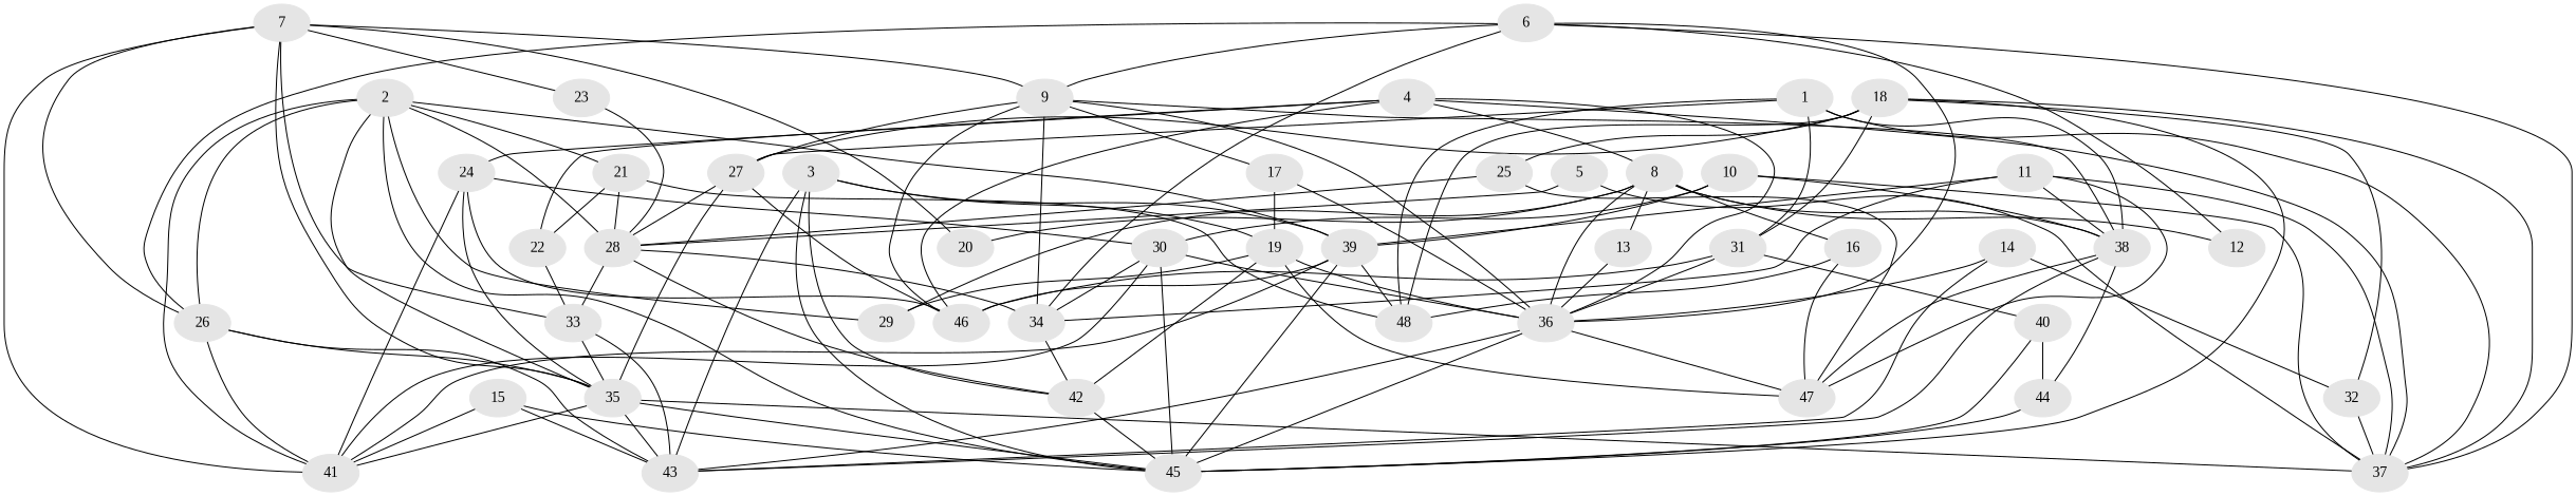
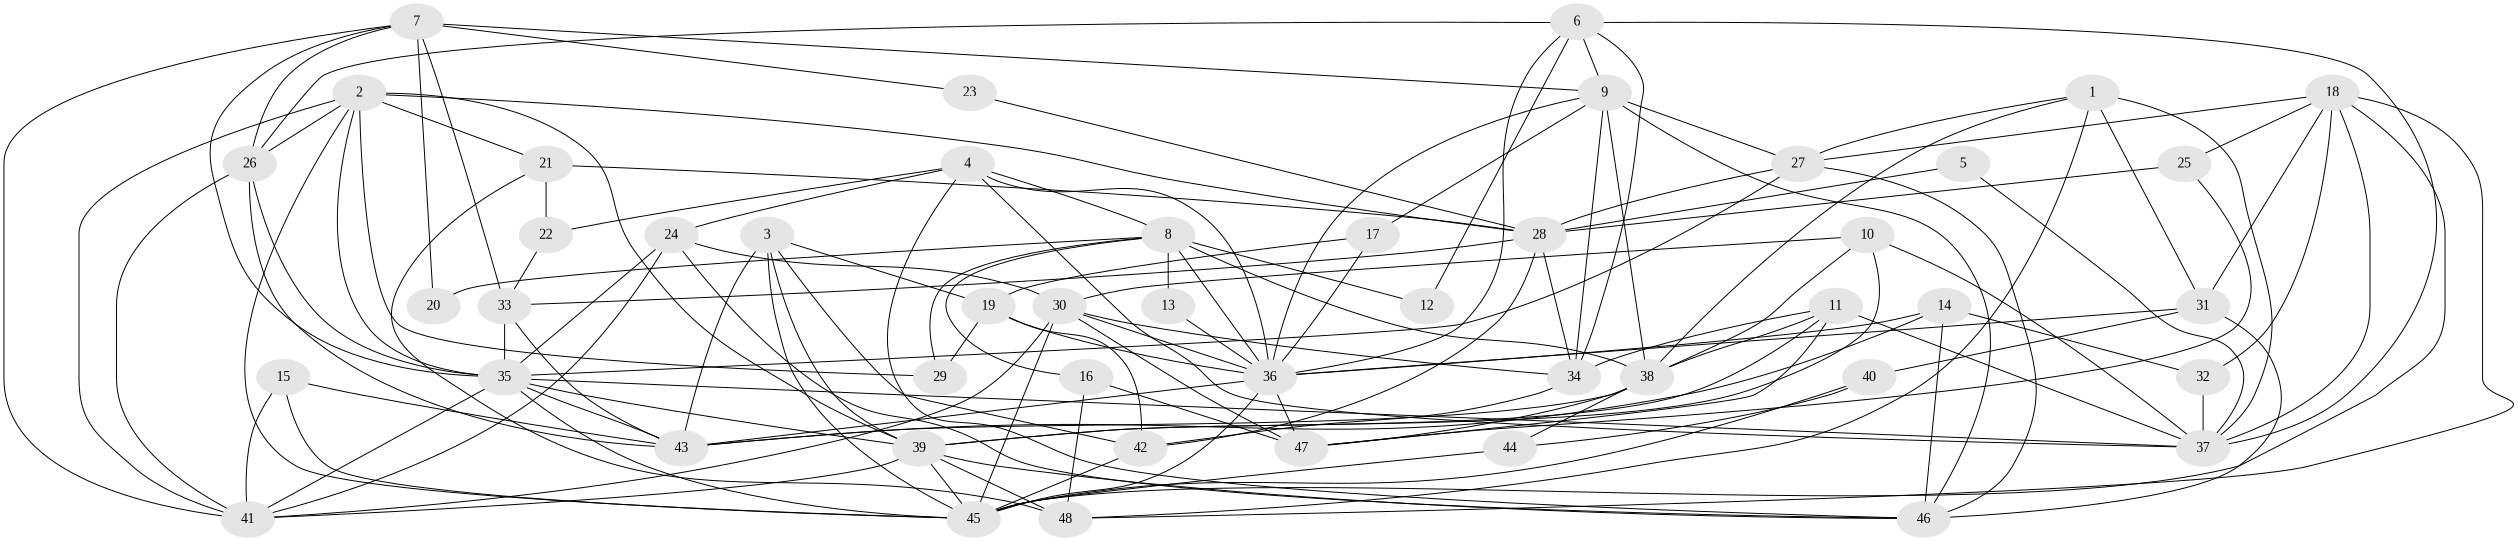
  graph {
    fontname="Liberation Serif"
    node [color=gray90 fontname="Liberation Serif" style=filled]
    edge [fontname="Liberation Serif" weight=1.0]
    1
    27
    31
    37
    38
    48
    28
    35
    46
    36
    40
    43
    47
    44
    2
    21
    26
    29
    39
    41
    45
    22
    42
    34
    33
    3
    19
    4
    8
    24
    12
    20
    13
    16
    30
    5
    6
    9
    17
    7
    23
    10
    11
    14
    32
    15
    18
    25
    1 -- 27
    1 -- 31
    1 -- 37
    1 -- 38
    1 -- 48
    27 -- 28
    27 -- 35
    27 -- 46
    31 -- 46
    31 -- 36
    31 -- 40
    38 -- 43
    38 -- 47
    38 -- 44
    28 -- 42
    28 -- 34
    28 -- 33
    35 -- 37
    35 -- 43 [weight=2.0]
+   35 -- 39
    35 -- 41
    35 -- 45 [weight=2.0]
    36 -- 43
    36 -- 47
    36 -- 45
    40 -- 44
    40 -- 45
    44 -- 45 [weight=2.0]
    2 -- 28
    2 -- 35
    2 -- 21
    2 -- 26
    2 -- 29
    2 -- 39
    2 -- 41
    2 -- 45
    21 -- 48
    21 -- 28
    21 -- 22
    26 -- 35
    26 -- 43
    26 -- 41
    39 -- 48 [weight=2.0]
    39 -- 46
    39 -- 41
    39 -- 45
    22 -- 33
    42 -- 45
    34 -- 42
    33 -- 35
    33 -- 43
    3 -- 43
    3 -- 39
    3 -- 45
    3 -- 42
    3 -- 19
    19 -- 36
-   19 -- 47
+   30 -- 47
    19 -- 29
    19 -- 42 [weight=2.0]
    4 -- 37
    4 -- 46
    4 -- 36
    4 -- 22
    4 -- 8
    4 -- 24
    8 -- 38
    8 -- 36
    8 -- 29
    8 -- 12
    8 -- 20
    8 -- 13
    8 -- 16
    24 -- 35
    24 -- 46
    24 -- 41
    24 -- 30
    13 -- 36
    16 -- 48
    16 -- 47
    30 -- 36 [weight=2.0]
    30 -- 41
    30 -- 45
    30 -- 34
    5 -- 37
    5 -- 28
    6 -- 37
    6 -- 36
    6 -- 26
    6 -- 34
    6 -- 12
    6 -- 9
    9 -- 27
    9 -- 38
    9 -- 46
    9 -- 36
    9 -- 34
    9 -- 17
    17 -- 36
    17 -- 19
    7 -- 35
    7 -- 26
    7 -- 41
    7 -- 33
    7 -- 20
    7 -- 9
    7 -- 23
    23 -- 28
    10 -- 37
    10 -- 38
    10 -- 39
    10 -- 30
    11 -- 37
    11 -- 38
    11 -- 47
    11 -- 39
    11 -- 34
+   14 -- 46
    14 -- 36
    14 -- 43
    14 -- 32
    32 -- 37 [weight=2.0]
    15 -- 43
    15 -- 41
    15 -- 45
    18 -- 27
    18 -- 31
    18 -- 37
    18 -- 48
    18 -- 45
    18 -- 32
    18 -- 25
    25 -- 28
    25 -- 47
  }
